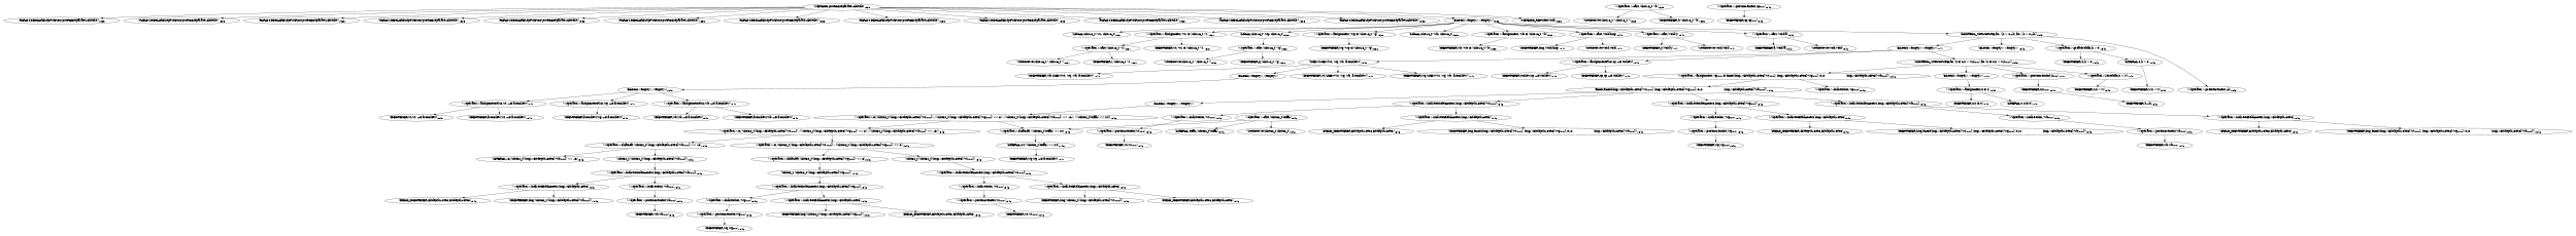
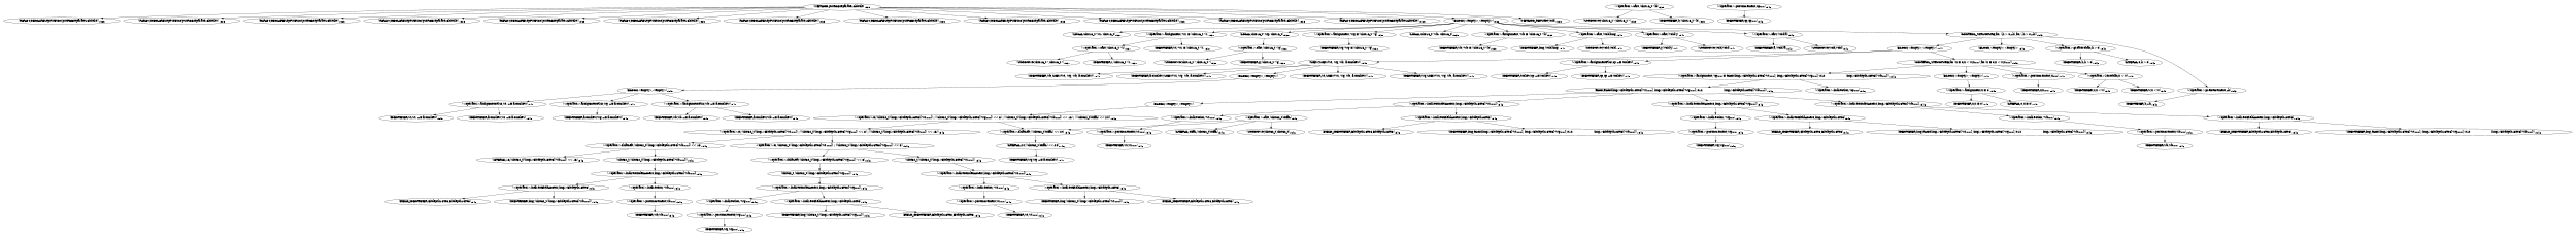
  digraph {
    n1 [label=<(METHOD,putRGBseparate16bittile)<SUB>1935</SUB>>]
    n2 [label=<(PARAM,DECLARESepPutFunc(putRGBseparate16bittile))<SUB>1935</SUB>>]
    n3 [label=<(PARAM,DECLARESepPutFunc(putRGBseparate16bittile))<SUB>1935</SUB>>]
    n4 [label=<(PARAM,DECLARESepPutFunc(putRGBseparate16bittile))<SUB>1935</SUB>>]
    n5 [label=<(PARAM,DECLARESepPutFunc(putRGBseparate16bittile))<SUB>1935</SUB>>]
    n6 [label=<(PARAM,DECLARESepPutFunc(putRGBseparate16bittile))<SUB>1935</SUB>>]
    n7 [label=<(PARAM,DECLARESepPutFunc(putRGBseparate16bittile))<SUB>1935</SUB>>]
    n8 [label=<(PARAM,DECLARESepPutFunc(putRGBseparate16bittile))<SUB>1935</SUB>>]
    n9 [label=<(PARAM,DECLARESepPutFunc(putRGBseparate16bittile))<SUB>1935</SUB>>]
    n10 [label=<(PARAM,DECLARESepPutFunc(putRGBseparate16bittile))<SUB>1935</SUB>>]
    n11 [label=<(PARAM,DECLARESepPutFunc(putRGBseparate16bittile))<SUB>1935</SUB>>]
    n12 [label=<(PARAM,DECLARESepPutFunc(putRGBseparate16bittile))<SUB>1935</SUB>>]
    n13 [label=<(PARAM,DECLARESepPutFunc(putRGBseparate16bittile))<SUB>1935</SUB>>]
    n14 [label=<(BLOCK,&lt;empty&gt;,&lt;empty&gt;)<SUB>1936</SUB>>]
    n15 [label=<(METHOD_RETURN,void)<SUB>1935</SUB>>]
    n16 [label=<(LOCAL,uint16_t* wr: uint16_t)<SUB>1937</SUB>>]
    n17 [label=<(&lt;operator&gt;.assignment,*wr = (uint16_t *)r)<SUB>1937</SUB>>]
    n18 [label=<(LOCAL,uint16_t* wg: uint16_t)<SUB>1938</SUB>>]
    n19 [label=<(&lt;operator&gt;.assignment,*wg = (uint16_t *)g)<SUB>1938</SUB>>]
    n20 [label=<(LOCAL,uint16_t* wb: uint16_t)<SUB>1939</SUB>>]
    n21 [label=<(&lt;operator&gt;.assignment,*wb = (uint16_t *)b)<SUB>1939</SUB>>]
    n22 [label=<(&lt;operator&gt;.cast,(void)img)<SUB>1940</SUB>>]
    n23 [label=<(&lt;operator&gt;.cast,(void)y)<SUB>1941</SUB>>]
    n24 [label=<(&lt;operator&gt;.cast,(void)a)<SUB>1942</SUB>>]
    n25 [label=<(CONTROL_STRUCTURE,for (;h &gt; 0;--h),for (;h &gt; 0;--h))<SUB>1943</SUB>>]
    n26 [label=<(IDENTIFIER,wr,*wr = (uint16_t *)r)<SUB>1937</SUB>>]
    n27 [label=<(&lt;operator&gt;.cast,(uint16_t *)r)<SUB>1937</SUB>>]
    n28 [label=<(&lt;operator&gt;.cast,(uint16_t *)g)<SUB>1938</SUB>>]
    n29 [label=<(IDENTIFIER,wg,*wg = (uint16_t *)g)<SUB>1938</SUB>>]
    n30 [label=<(IDENTIFIER,wb,*wb = (uint16_t *)b)<SUB>1939</SUB>>]
    n31 [label=<(UNKNOWN,void,void)<SUB>1940</SUB>>]
    n32 [label=<(IDENTIFIER,img,(void)img)<SUB>1940</SUB>>]
    n33 [label=<(UNKNOWN,void,void)<SUB>1941</SUB>>]
    n34 [label=<(IDENTIFIER,y,(void)y)<SUB>1941</SUB>>]
    n35 [label=<(UNKNOWN,void,void)<SUB>1942</SUB>>]
    n36 [label=<(IDENTIFIER,a,(void)a)<SUB>1942</SUB>>]
    n37 [label=<(BLOCK,&lt;empty&gt;,&lt;empty&gt;)<SUB>1943</SUB>>]
    n38 [label=<(&lt;operator&gt;.greaterThan,h &gt; 0)<SUB>1943</SUB>>]
    n39 [label=<(&lt;operator&gt;.preDecrement,--h)<SUB>1943</SUB>>]
    n40 [label=<(BLOCK,&lt;empty&gt;,&lt;empty&gt;)<SUB>1944</SUB>>]
    n41 [label=<(UNKNOWN,uint16_t *,uint16_t *)<SUB>1937</SUB>>]
    n42 [label=<(IDENTIFIER,r,(uint16_t *)r)<SUB>1937</SUB>>]
    n43 [label=<(UNKNOWN,uint16_t *,uint16_t *)<SUB>1938</SUB>>]
    n44 [label=<(IDENTIFIER,g,(uint16_t *)g)<SUB>1538</SUB>>]
    n45 [label=<(&lt;operator&gt;.cast,(uint16_t *)b)<SUB>1339</SUB>>]
    n46 [label=<(UNKNOWN,uint16_t *,uint16_t *)<SUB>1939</SUB>>]
    n47 [label=<(IDENTIFIER,b,(uint16_t *)b)<SUB>1939</SUB>>]
    n48 [label=<(IDENTIFIER,h,h &gt; 0)<SUB>1943</SUB>>]
    n49 [label=<(LITERAL,0,h &gt; 0)<SUB>1943</SUB>>]
    n50 [label=<(IDENTIFIER,h,--h)<SUB>1943</SUB>>]
    n51 [label=<(CONTROL_STRUCTURE,for (x = 0;x &lt; w;x++),for (x = 0;x &lt; w;x++))<SUB>1945</SUB>>]
    n52 [label=<(SKEW,SKEW(wr, wg, wb, fromskew))<SUB>1948</SUB>>]
    n53 [label=<(&lt;operator&gt;.assignmentPlus,cp += toskew)<SUB>1949</SUB>>]
    n54 [label=<(BLOCK,&lt;empty&gt;,&lt;empty&gt;)<SUB>1945</SUB>>]
    n55 [label=<(&lt;operator&gt;.lessThan,x &lt; w)<SUB>1945</SUB>>]
    n56 [label=<(&lt;operator&gt;.postIncrement,x++)<SUB>1945</SUB>>]
    n57 [label=<(&lt;operator&gt;.assignment,*cp++ = PACK(img-&gt;Bitdepth16To8[*wr++], img-&gt;Bitdepth16To8[*wg++],\012                         img-&gt;Bitdepth16To8[*wb++]))<SUB>1946</SUB>>]
    n58 [label=<(IDENTIFIER,wr,SKEW(wr, wg, wb, fromskew))<SUB>1948</SUB>>]
    n59 [label=<(IDENTIFIER,wg,SKEW(wr, wg, wb, fromskew))<SUB>1948</SUB>>]
    n60 [label=<(IDENTIFIER,wb,SKEW(wr, wg, wb, fromskew))<SUB>1948</SUB>>]
+   n61 [label=<(IDENTIFIER,fromskew,SKEW(wr, wg, wb, fromskew))<SUB>1948</SUB>>]
    n62 [label=<(BLOCK,&lt;empty&gt;,&lt;empty&gt;)>]
    n63 [label=<(IDENTIFIER,cp,cp += toskew)<SUB>1949</SUB>>]
    n64 [label=<(IDENTIFIER,toskew,cp += toskew)<SUB>1949</SUB>>]
    n65 [label=<(&lt;operator&gt;.assignment,x = 0)<SUB>1945</SUB>>]
    n66 [label=<(IDENTIFIER,x,x &lt; w)<SUB>1945</SUB>>]
    n67 [label=<(IDENTIFIER,w,x &lt; w)<SUB>1945</SUB>>]
    n68 [label=<(IDENTIFIER,x,x++)<SUB>2945</SUB>>]
    n69 [label=<(&lt;operator&gt;.indirection,*cp++)<SUB>1946</SUB>>]
    n70 [label=<(PACK,PACK(img-&gt;Bitdepth16To8[*wr++], img-&gt;Bitdepth16To8[*wg++],\012                         img-&gt;Bitdepth16To8[*wb++]))<SUB>1946</SUB>>]
    n71 [label=<(IDENTIFIER,x,x = 0)<SUB>1945</SUB>>]
    n72 [label=<(LITERAL,0,x = 0)<SUB>1945</SUB>>]
    n73 [label=<(&lt;operator&gt;.indirectIndexAccess,img-&gt;Bitdepth16To8[*wr++])<SUB>1946</SUB>>]
    n74 [label=<(&lt;operator&gt;.indirectIndexAccess,img-&gt;Bitdepth16To8[*wg++])<SUB>1946</SUB>>]
    n75 [label=<(&lt;operator&gt;.indirectIndexAccess,img-&gt;Bitdepth16To8[*wb++])<SUB>1946</SUB>>]
    n76 [label=<(BLOCK,&lt;empty&gt;,&lt;empty&gt;)>]
    n77 [label=<(&lt;operator&gt;.postIncrement,cp++)<SUB>1946</SUB>>]
    n78 [label=<(IDENTIFIER,cp,cp++)<SUB>1946</SUB>>]
    n79 [label=<(&lt;operator&gt;.indirectFieldAccess,img-&gt;Bitdepth16To8)<SUB>1946</SUB>>]
    n80 [label=<(&lt;operator&gt;.indirection,*wr++)<SUB>1946</SUB>>]
    n81 [label=<(&lt;operator&gt;.indirectFieldAccess,img-&gt;Bitdepth16To8)<SUB>1946</SUB>>]
    n82 [label=<(&lt;operator&gt;.indirection,*wg++)<SUB>1946</SUB>>]
    n83 [label=<(&lt;operator&gt;.indirectFieldAccess,img-&gt;Bitdepth16To8)<SUB>1946</SUB>>]
    n84 [label=<(&lt;operator&gt;.indirection,*wb++)<SUB>1946</SUB>>]
    n85 [label=<(&lt;operator&gt;.or,(uint32_t)(img-&gt;Bitdepth16To8[*wr++]) | ((uint32_t)(img-&gt;Bitdepth16To8[*wg++]) &lt;&lt; 8) | ((uint32_t)(img-&gt;Bitdepth16To8[*wb++]) &lt;&lt; 16) | (((uint32_t)0xffL) &lt;&lt; 24))<SUB>1946</SUB>>]
    n86 [label=<(IDENTIFIER,img,PACK(img-&gt;Bitdepth16To8[*wr++], img-&gt;Bitdepth16To8[*wg++],\012                         img-&gt;Bitdepth16To8[*wb++]))<SUB>1946</SUB>>]
    n87 [label=<(FIELD_IDENTIFIER,Bitdepth16To8,Bitdepth16To8)<SUB>1946</SUB>>]
    n88 [label=<(&lt;operator&gt;.postIncrement,wr++)<SUB>1946</SUB>>]
    n89 [label=<(IDENTIFIER,wr,wr++)<SUB>1946</SUB>>]
    n90 [label=<(IDENTIFIER,img,PACK(img-&gt;Bitdepth16To8[*wr++], img-&gt;Bitdepth16To8[*wg++],\012                         img-&gt;Bitdepth16To8[*wb++]))<SUB>1946</SUB>>]
    n91 [label=<(FIELD_IDENTIFIER,Bitdepth16To8,Bitdepth16To8)<SUB>1946</SUB>>]
    n92 [label=<(&lt;operator&gt;.postIncrement,wg++)<SUB>1946</SUB>>]
    n93 [label=<(IDENTIFIER,wg,wg++)<SUB>1946</SUB>>]
    n94 [label=<(IDENTIFIER,img,PACK(img-&gt;Bitdepth16To8[*wr++], img-&gt;Bitdepth16To8[*wg++],\012                         img-&gt;Bitdepth16To8[*wb++]))<SUB>1946</SUB>>]
    n95 [label=<(FIELD_IDENTIFIER,Bitdepth16To8,Bitdepth16To8)<SUB>1946</SUB>>]
    n96 [label=<(&lt;operator&gt;.postIncrement,wb++)<SUB>1946</SUB>>]
    n97 [label=<(IDENTIFIER,wb,wb++)<SUB>1946</SUB>>]
    n98 [label=<(&lt;operator&gt;.or,(uint32_t)(img-&gt;Bitdepth16To8[*wr++]) | ((uint32_t)(img-&gt;Bitdepth16To8[*wg++]) &lt;&lt; 8) | ((uint32_t)(img-&gt;Bitdepth16To8[*wb++]) &lt;&lt; 16))<SUB>1946</SUB>>]
    n99 [label=<(&lt;operator&gt;.shiftLeft,((uint32_t)0xffL) &lt;&lt; 24)<SUB>1946</SUB>>]
    n100 [label=<(&lt;operator&gt;.or,(uint32_t)(img-&gt;Bitdepth16To8[*wr++]) | ((uint32_t)(img-&gt;Bitdepth16To8[*wg++]) &lt;&lt; 8))<SUB>1946</SUB>>]
    n101 [label=<(&lt;operator&gt;.shiftLeft,(uint32_t)(img-&gt;Bitdepth16To8[*wb++]) &lt;&lt; 16)<SUB>1946</SUB>>]
    n102 [label=<(LITERAL,24,((uint32_t)0xffL) &lt;&lt; 24)<SUB>1146</SUB>>]
    n103 [label=<(uint32_t,(uint32_t)(img-&gt;Bitdepth16To8[*wr++]))<SUB>1946</SUB>>]
    n104 [label=<(&lt;operator&gt;.shiftLeft,(uint32_t)(img-&gt;Bitdepth16To8[*wg++]) &lt;&lt; 8)<SUB>1946</SUB>>]
    n105 [label=<(uint32_t,(uint32_t)(img-&gt;Bitdepth16To8[*wb++]))<SUB>1946</SUB>>]
    n106 [label=<(LITERAL,16,(uint32_t)(img-&gt;Bitdepth16To8[*wb++]) &lt;&lt; 16)<SUB>1946</SUB>>]
    n107 [label=<(&lt;operator&gt;.indirectIndexAccess,img-&gt;Bitdepth16To8[*wr++])<SUB>1946</SUB>>]
    n108 [label=<(uint32_t,(uint32_t)(img-&gt;Bitdepth16To8[*wg++]))<SUB>1946</SUB>>]
    n109 [label=<(&lt;operator&gt;.indirectFieldAccess,img-&gt;Bitdepth16To8)<SUB>1946</SUB>>]
    n110 [label=<(&lt;operator&gt;.indirection,*wr++)<SUB>1946</SUB>>]
    n111 [label=<(IDENTIFIER,img,(uint32_t)(img-&gt;Bitdepth16To8[*wr++]))<SUB>1946</SUB>>]
    n112 [label=<(FIELD_IDENTIFIER,Bitdepth16To8,Bitdepth16To8)<SUB>1946</SUB>>]
    n113 [label=<(&lt;operator&gt;.postIncrement,wr++)<SUB>1946</SUB>>]
    n114 [label=<(IDENTIFIER,wr,wr++)<SUB>1946</SUB>>]
    n115 [label=<(&lt;operator&gt;.indirectIndexAccess,img-&gt;Bitdepth16To8[*wg++])<SUB>1946</SUB>>]
    n116 [label=<(&lt;operator&gt;.indirectFieldAccess,img-&gt;Bitdepth16To8)<SUB>1946</SUB>>]
    n117 [label=<(&lt;operator&gt;.indirection,*wg++)<SUB>1946</SUB>>]
    n118 [label=<(IDENTIFIER,img,(uint32_t)(img-&gt;Bitdepth16To8[*wg++]))<SUB>1946</SUB>>]
    n119 [label=<(FIELD_IDENTIFIER,Bitdepth16To8,Bitdepth16To8)<SUB>1946</SUB>>]
    n120 [label=<(&lt;operator&gt;.postIncrement,wg++)<SUB>1946</SUB>>]
    n121 [label=<(IDENTIFIER,wg,wg++)<SUB>1946</SUB>>]
    n122 [label=<(&lt;operator&gt;.indirectIndexAccess,img-&gt;Bitdepth16To8[*wb++])<SUB>1946</SUB>>]
    n123 [label=<(&lt;operator&gt;.indirectFieldAccess,img-&gt;Bitdepth16To8)<SUB>1946</SUB>>]
    n124 [label=<(&lt;operator&gt;.indirection,*wb++)<SUB>1946</SUB>>]
    n125 [label=<(IDENTIFIER,img,(uint32_t)(img-&gt;Bitdepth16To8[*wb++]))<SUB>1946</SUB>>]
    n126 [label=<(FIELD_IDENTIFIER,Bitdepth16To8,Bitdepth16To8)<SUB>1946</SUB>>]
    n127 [label=<(&lt;operator&gt;.postIncrement,wb++)<SUB>1946</SUB>>]
    n128 [label=<(IDENTIFIER,wb,wb++)<SUB>1946</SUB>>]
    n129 [label=<(&lt;operator&gt;.cast,(uint32_t)0xffL)<SUB>1946</SUB>>]
    n130 [label=<(UNKNOWN,uint32_t,uint32_t)<SUB>1946</SUB>>]
    n131 [label=<(LITERAL,0xffL,(uint32_t)0xffL)<SUB>1946</SUB>>]
    n132 [label=<(IDENTIFIER,wg,wg += fromskew)<SUB>1948</SUB>>]
    n133 [label=<(BLOCK,&lt;empty&gt;,&lt;empty&gt;)<SUB>1948</SUB>>]
    n134 [label=<(&lt;operator&gt;.assignmentPlus,wr += fromskew)<SUB>1948</SUB>>]
    n135 [label=<(&lt;operator&gt;.assignmentPlus,wg += fromskew)<SUB>1948</SUB>>]
    n136 [label=<(&lt;operator&gt;.assignmentPlus,wb += fromskew)<SUB>1948</SUB>>]
    n137 [label=<(IDENTIFIER,wr,wr += fromskew)<SUB>1948</SUB>>]
    n138 [label=<(IDENTIFIER,fromskew,wr += fromskew)<SUB>1948</SUB>>]
    n139 [label=<(IDENTIFIER,fromskew,wg += fromskew)<SUB>1948</SUB>>]
    n140 [label=<(IDENTIFIER,wb,wb += fromskew)<SUB>1948</SUB>>]
    n141 [label=<(IDENTIFIER,fromskew,wb += fromskew)<SUB>1948</SUB>>]
    n1 -> n2
    n1 -> n3
    n1 -> n4
    n1 -> n5
    n1 -> n6
    n1 -> n7
    n1 -> n8
    n1 -> n9
    n1 -> n10
    n1 -> n11
    n1 -> n12
    n1 -> n13
    n1 -> n14
    n1 -> n15
    n14 -> n16
    n14 -> n17
    n14 -> n18
    n14 -> n19
    n14 -> n20
    n14 -> n21
    n14 -> n22
    n14 -> n23
    n14 -> n24
    n14 -> n25
    n17 -> n26
    n17 -> n27
    n18 -> n28
    n19 -> n29
    n21 -> n30
    n22 -> n31
    n22 -> n32
    n23 -> n33
    n23 -> n34
    n24 -> n35
    n24 -> n36
    n25 -> n37
    n25 -> n38
    n25 -> n39
    n25 -> n40
    n27 -> n41
    n27 -> n42
    n28 -> n43
    n28 -> n44
    n38 -> n48
    n38 -> n49
-   n68 -> n50
+   n39 -> n50
    n40 -> n51
    n40 -> n52
    n40 -> n53
    n45 -> n46
    n45 -> n47
    n51 -> n54
    n51 -> n55
    n51 -> n56
    n51 -> n57
    n52 -> n58
    n52 -> n59
    n52 -> n60
+   n52 -> n61
    n52 -> n62
    n53 -> n63
    n53 -> n64
    n54 -> n65
    n55 -> n66
-   n49 -> n67
+   n55 -> n67
    n56 -> n68
    n57 -> n69
    n57 -> n70
    n62 -> n133
    n65 -> n71
    n65 -> n72
    n70 -> n73
    n70 -> n74
    n70 -> n75
    n70 -> n76
    n73 -> n79
    n73 -> n80
    n74 -> n81
    n74 -> n82
    n75 -> n83
    n75 -> n84
    n76 -> n85
    n77 -> n78
    n79 -> n86
    n79 -> n87
    n80 -> n88
    n81 -> n90
    n81 -> n91
    n82 -> n92
    n83 -> n94
    n83 -> n95
    n84 -> n96
    n85 -> n98
    n85 -> n99
    n88 -> n89
    n92 -> n93
    n96 -> n97
    n98 -> n100
    n98 -> n101
    n99 -> n102
    n100 -> n103
    n100 -> n104
    n101 -> n105
    n101 -> n106
    n102 -> n132
    n103 -> n107
    n104 -> n108
    n105 -> n122
    n107 -> n109
    n107 -> n110
    n108 -> n115
    n109 -> n111
    n109 -> n112
    n110 -> n113
    n113 -> n114
    n115 -> n116
    n115 -> n117
    n116 -> n118
    n116 -> n119
    n117 -> n120
    n120 -> n121
    n122 -> n123
    n122 -> n124
    n123 -> n125
    n123 -> n126
    n124 -> n127
    n127 -> n128
    n129 -> n99
    n129 -> n130
    n129 -> n131
    n133 -> n134
    n133 -> n135
    n133 -> n136
    n134 -> n137
    n134 -> n138
    n135 -> n139
    n136 -> n140
    n136 -> n141
  }
